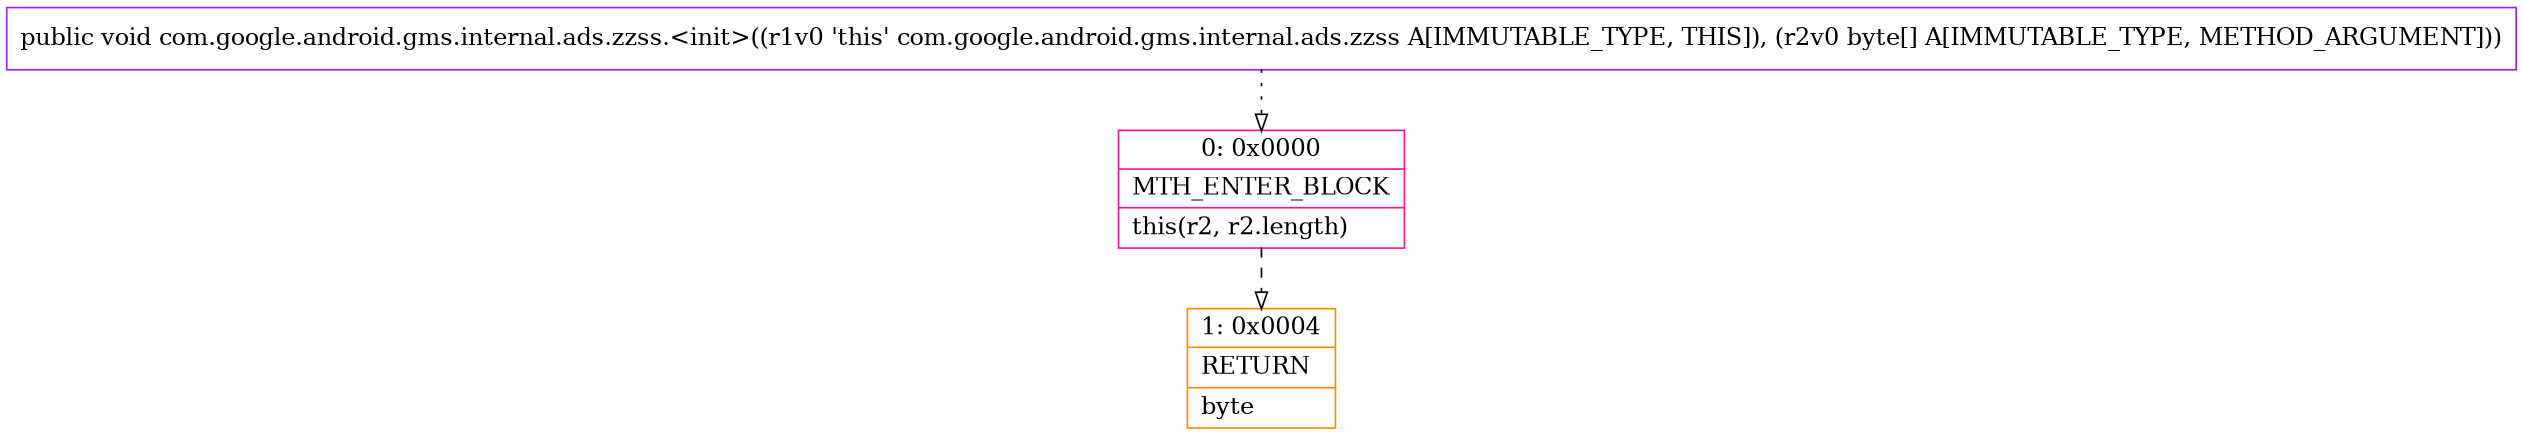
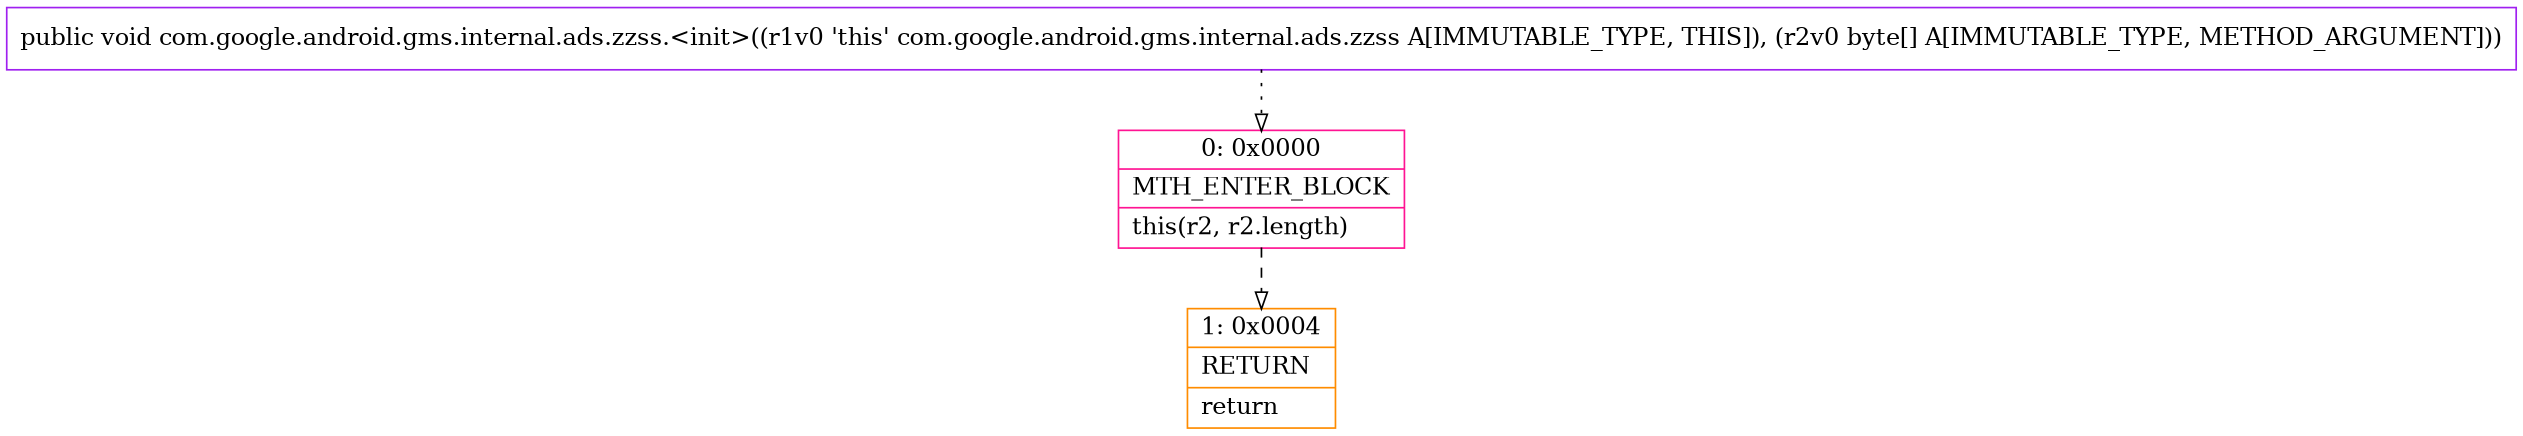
  digraph {
    node [shape=record]
    edge [arrowhead=onormal]
    n1 [label="{0\:\ 0x0000|MTH_ENTER_BLOCK\l|this(r2, r2.length)\l}" color=deeppink]
-   n2 [label="{1\:\ 0x0004|RETURN\l|byte\l}" color=darkorange]
+   n2 [label="{1\:\ 0x0004|RETURN\l|return\l}" color=darkorange]
    n3 [label="{public void com.google.android.gms.internal.ads.zzss.\<init\>((r1v0 'this' com.google.android.gms.internal.ads.zzss A[IMMUTABLE_TYPE, THIS]), (r2v0 byte[] A[IMMUTABLE_TYPE, METHOD_ARGUMENT])) }" color=purple]
    n1 -> n2 [style=dashed]
    n3 -> n1 [style=dotted]
  }
